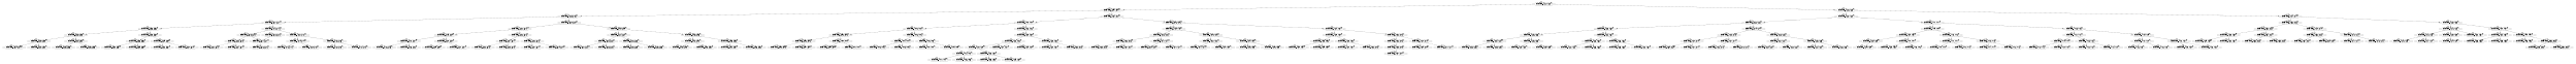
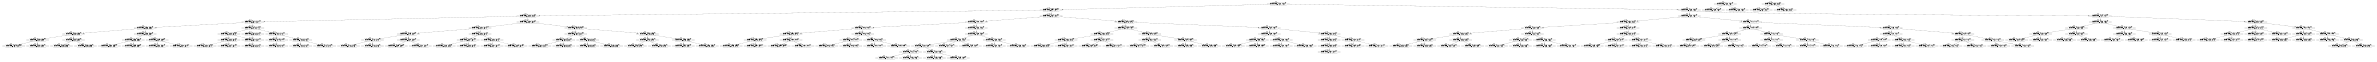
  digraph {
    n1 [label="Node{data=[7612, 7612]}"]
    n2 [label="Node{data=[6994, 6994]}"]
    n3 [label="Node{data=[7828, 7828]}"]
    n4 [label="Node{data=[6785, 6785]}"]
    n5 [label="Node{data=[7324, 7324]}"]
    n6 [label="Node{data=[7687, 7687]}"]
    n7 [label="Node{data=[7844, 7844]}"]
    n8 [label="Node{data=[6611, 6611]}"]
    n9 [label="Node{data=[6820, 6820]}"]
    n10 [label="Node{data=[7010, 7010]}"]
    n11 [label="Node{data=[7596, 7596]}"]
    n12 [label="Node{data=[6556, 6556]}"]
    n13 [label="Node{data=[6748, 6748]}"]
    n14 [label="Node{data=[6812, 6812]}"]
    n15 [label="Node{data=[6929, 6929]}"]
    n16 [label="Node{data=[6552, 6552]}"]
    n17 [label="Node{data=[6560, 6560]}"]
    n18 [label="Node{data=[6615, 6615]}"]
    n19 [label="Node{data=[6781, 6781]}"]
    n20 [label="Node{data=[6550, 6550]}"]
    n21 [label="Node{data=[6554, 6554]}"]
    n22 [label="Node{data=[6558, 6558]}"]
    n23 [label="Node{data=[6609, 6609]}"]
    n24 [label="Node{data=[6549, 6549]}"]
    n25 [label="Node{data=[6551, 6551]}"]
    n26 [label="Node{data=[6553, 6553]}"]
    n27 [label="Node{data=[6555, 6555]}"]
    n28 [label="Node{data=[6557, 6557]}"]
    n29 [label="Node{data=[6559, 6559]}"]
    n30 [label="Node{data=[6561, 6561]}"]
    n31 [label="Node{data=[6610, 6610]}"]
    n32 [label="Node{data=[6613, 6613]}"]
    n33 [label="Node{data=[6617, 6617]}"]
    n34 [label="Node{data=[6779, 6779]}"]
    n35 [label="Node{data=[6783, 6783]}"]
    n36 [label="Node{data=[6612, 6612]}"]
    n37 [label="Node{data=[6614, 6614]}"]
    n38 [label="Node{data=[6616, 6616]}"]
    n39 [label="Node{data=[6618, 6618]}"]
-   n40 [label="Node{data=[6778, 6778]}"]
    n41 [label="Node{data=[6780, 6780]}"]
    n42 [label="Node{data=[6782, 6782]}"]
    n43 [label="Node{data=[6784, 6784]}"]
    n44 [label="Node{data=[6789, 6789]}"]
    n45 [label="Node{data=[6816, 6816]}"]
    n46 [label="Node{data=[6824, 6824]}"]
    n47 [label="Node{data=[6933, 6933]}"]
    n48 [label="Node{data=[6787, 6787]}"]
    n49 [label="Node{data=[6810, 6810]}"]
    n50 [label="Node{data=[6814, 6814]}"]
    n51 [label="Node{data=[6818, 6818]}"]
    n52 [label="Node{data=[6786, 6786]}"]
    n53 [label="Node{data=[6788, 6788]}"]
    n54 [label="Node{data=[6809, 6809]}"]
    n55 [label="Node{data=[6811, 6811]}"]
    n56 [label="Node{data=[6813, 6813]}"]
    n57 [label="Node{data=[6815, 6815]}"]
    n58 [label="Node{data=[6817, 6817]}"]
    n59 [label="Node{data=[6819, 6819]}"]
    n60 [label="Node{data=[6822, 6822]}"]
    n61 [label="Node{data=[6826, 6826]}"]
    n62 [label="Node{data=[6931, 6931]}"]
    n63 [label="Node{data=[6935, 6935]}"]
    n64 [label="Node{data=[6821, 6821]}"]
    n65 [label="Node{data=[6823, 6823]}"]
    n66 [label="Node{data=[6825, 6825]}"]
    n67 [label="Node{data=[6853, 6853]}"]
    n68 [label="Node{data=[6930, 6930]}"]
    n69 [label="Node{data=[6932, 6932]}"]
    n70 [label="Node{data=[6934, 6934]}"]
    n71 [label="Node{data=[6936, 6936]}"]
    n72 [label="Node{data=[7002, 7002]}"]
    n73 [label="Node{data=[7316, 7316]}"]
    n74 [label="Node{data=[7459, 7459]}"]
    n75 [label="Node{data=[7604, 7604]}"]
    n76 [label="Node{data=[6998, 6998]}"]
    n77 [label="Node{data=[7006, 7006]}"]
    n78 [label="Node{data=[7320, 7320]}"]
    n79 [label="Node{data=[6996, 6996]}"]
    n80 [label="Node{data=[7000, 7000]}"]
    n81 [label="Node{data=[7004, 7004]}"]
    n82 [label="Node{data=[7008, 7008]}"]
    n83 [label="Node{data=[6995, 6995]}"]
    n84 [label="Node{data=[6997, 6997]}"]
    n85 [label="Node{data=[6999, 6999]}"]
    n86 [label="Node{data=[7001, 7001]}"]
    n87 [label="Node{data=[7003, 7003]}"]
    n88 [label="Node{data=[7005, 7005]}"]
    n89 [label="Node{data=[7007, 7007]}"]
    n90 [label="Node{data=[7009, 7009]}"]
    n91 [label="Node{data=[7220, 7220]}"]
    n92 [label="Node{data=[7012, 7012]}"]
    n93 [label="Node{data=[7260, 7260]}"]
    n94 [label="Node{data=[7318, 7318]}"]
    n95 [label="Node{data=[7322, 7322]}"]
    n96 [label="Node{data=[7011, 7011]}"]
    n97 [label="Node{data=[7056, 7056]}"]
    n98 [label="Node{data=[7255, 7255]}"]
    n99 [label="Node{data=[7289, 7289]}"]
    n100 [label="Node{data=[7317, 7317]}"]
    n101 [label="Node{data=[7319, 7319]}"]
    n102 [label="Node{data=[7321, 7321]}"]
    n103 [label="Node{data=[7323, 7323]}"]
    n104 [label="Node{data=[7328, 7328]}"]
    n105 [label="Node{data=[7592, 7592]}"]
    n106 [label="Node{data=[7600, 7600]}"]
    n107 [label="Node{data=[7608, 7608]}"]
    n108 [label="Node{data=[7326, 7326]}"]
    n109 [label="Node{data=[7341, 7341]}"]
    n110 [label="Node{data=[7581, 7581]}"]
    n111 [label="Node{data=[7594, 7594]}"]
    n112 [label="Node{data=[7325, 7325]}"]
    n113 [label="Node{data=[7327, 7327]}"]
    n114 [label="Node{data=[7329, 7329]}"]
    n115 [label="Node{data=[7371, 7371]}"]
    n116 [label="Node{data=[7544, 7544]}"]
    n117 [label="Node{data=[7591, 7591]}"]
    n118 [label="Node{data=[7593, 7593]}"]
    n119 [label="Node{data=[7595, 7595]}"]
    n120 [label="Node{data=[7598, 7598]}"]
    n121 [label="Node{data=[7602, 7602]}"]
    n122 [label="Node{data=[7606, 7606]}"]
    n123 [label="Node{data=[7610, 7610]}"]
    n124 [label="Node{data=[7597, 7597]}"]
    n125 [label="Node{data=[7599, 7599]}"]
    n126 [label="Node{data=[7601, 7601]}"]
    n127 [label="Node{data=[7603, 7603]}"]
    n128 [label="Node{data=[7605, 7605]}"]
    n129 [label="Node{data=[7609, 7609]}"]
    n130 [label="Node{data=[7611, 7611]}"]
    n131 [label="Node{data=[7607, 7607]}"]
    n132 [label="Node{data=[7668, 7668]}"]
    n133 [label="Node{data=[7717, 7717]}"]
    n134 [label="Node{data=[7836, 7836]}"]
    n135 [label="Node{data=[7852, 7852]}"]
    n136 [label="Node{data=[7660, 7660]}"]
    n137 [label="Node{data=[7679, 7679]}"]
    n138 [label="Node{data=[7709, 7709]}"]
    n139 [label="Node{data=[7725, 7725]}"]
    n140 [label="Node{data=[7656, 7656]}"]
    n141 [label="Node{data=[7664, 7664]}"]
    n142 [label="Node{data=[7675, 7675]}"]
-   n143 [label="Node{data=[7683, 7683]}"]
    n144 [label="Node{data=[7654, 7654]}"]
    n145 [label="Node{data=[7658, 7658]}"]
    n146 [label="Node{data=[7662, 7662]}"]
    n147 [label="Node{data=[7666, 7666]}"]
    n148 [label="Node{data=[7653, 7653]}"]
    n149 [label="Node{data=[7655, 7655]}"]
    n150 [label="Node{data=[7657, 7657]}"]
    n151 [label="Node{data=[7659, 7659]}"]
    n152 [label="Node{data=[7661, 7661]}"]
    n153 [label="Node{data=[7663, 7663]}"]
    n154 [label="Node{data=[7665, 7665]}"]
    n155 [label="Node{data=[7667, 7667]}"]
    n156 [label="Node{data=[7670, 7670]}"]
    n157 [label="Node{data=[7677, 7677]}"]
    n158 [label="Node{data=[7681, 7681]}"]
    n159 [label="Node{data=[7685, 7685]}"]
    n160 [label="Node{data=[7669, 7669]}"]
    n161 [label="Node{data=[7671, 7671]}"]
    n162 [label="Node{data=[7676, 7676]}"]
    n163 [label="Node{data=[7678, 7678]}"]
    n164 [label="Node{data=[7680, 7680]}"]
    n165 [label="Node{data=[7682, 7682]}"]
    n166 [label="Node{data=[7684, 7684]}"]
    n167 [label="Node{data=[7686, 7686]}"]
    n168 [label="Node{data=[7691, 7691]}"]
    n169 [label="Node{data=[7713, 7713]}"]
    n170 [label="Node{data=[7721, 7721]}"]
    n171 [label="Node{data=[7729, 7729]}"]
    n172 [label="Node{data=[7689, 7689]}"]
    n173 [label="Node{data=[7707, 7707]}"]
    n174 [label="Node{data=[7711, 7711]}"]
    n175 [label="Node{data=[7715, 7715]}"]
    n176 [label="Node{data=[7690, 7690]}"]
    n177 [label="Node{data=[7692, 7692]}"]
    n178 [label="Node{data=[7708, 7708]}"]
    n179 [label="Node{data=[7710, 7710]}"]
    n180 [label="Node{data=[7712, 7712]}"]
    n181 [label="Node{data=[7714, 7714]}"]
    n182 [label="Node{data=[7716, 7716]}"]
    n183 [label="Node{data=[7719, 7719]}"]
    n184 [label="Node{data=[7723, 7723]}"]
    n185 [label="Node{data=[7727, 7727]}"]
    n186 [label="Node{data=[7731, 7731]}"]
    n187 [label="Node{data=[7718, 7718]}"]
    n188 [label="Node{data=[7720, 7720]}"]
    n189 [label="Node{data=[7722, 7722]}"]
    n190 [label="Node{data=[7724, 7724]}"]
    n191 [label="Node{data=[7726, 7726]}"]
    n192 [label="Node{data=[7728, 7728]}"]
    n193 [label="Node{data=[7730, 7730]}"]
    n194 [label="Node{data=[7732, 7732]}"]
    n195 [label="Node{data=[7832, 7832]}"]
    n196 [label="Node{data=[7840, 7840]}"]
    n197 [label="Node{data=[7848, 7848]}"]
    n198 [label="Node{data=[7927, 7927]}"]
    n199 [label="Node{data=[7830, 7830]}"]
    n200 [label="Node{data=[7834, 7834]}"]
    n201 [label="Node{data=[7838, 7838]}"]
    n202 [label="Node{data=[7842, 7842]}"]
    n203 [label="Node{data=[7829, 7829]}"]
    n204 [label="Node{data=[7831, 7831]}"]
    n205 [label="Node{data=[7833, 7833]}"]
    n206 [label="Node{data=[7835, 7835]}"]
    n207 [label="Node{data=[7837, 7837]}"]
    n208 [label="Node{data=[7839, 7839]}"]
    n209 [label="Node{data=[7841, 7841]}"]
    n210 [label="Node{data=[7843, 7843]}"]
    n211 [label="Node{data=[7846, 7846]}"]
    n212 [label="Node{data=[7850, 7850]}"]
    n213 [label="Node{data=[7851, 7851]}"]
    n214 [label="Node{data=[7854, 7854]}"]
    n215 [label="Node{data=[7997, 7997]}"]
    n216 [label="Node{data=[7845, 7845]}"]
    n217 [label="Node{data=[7847, 7847]}"]
    n218 [label="Node{data=[7849, 7849]}"]
    n219 [label="Node{data=[7853, 7853]}"]
    n220 [label="Node{data=[7855, 7855]}"]
    n221 [label="Node{data=[7956, 7956]}"]
    n222 [label="Node{data=[8033, 8033]}"]
    n223 [label="Node{data=[8023, 8023]}"]
    n224 [label="Node{data=[8052, 8052]}"]
    n1 -> n2
    n1 -> n3
    n2 -> n4
    n2 -> n5
    n3 -> n6
    n3 -> n7
    n4 -> n8
    n4 -> n9
    n5 -> n10
    n5 -> n11
    n6 -> n132
    n6 -> n133
    n7 -> n134
    n7 -> n135
    n8 -> n12
    n8 -> n13
    n9 -> n14
    n9 -> n15
    n10 -> n72
    n10 -> n73
    n11 -> n74
    n11 -> n75
    n12 -> n16
    n12 -> n17
    n13 -> n18
    n13 -> n19
    n14 -> n44
    n14 -> n45
    n15 -> n46
    n15 -> n47
    n16 -> n20
    n16 -> n21
    n17 -> n22
    n17 -> n23
    n18 -> n32
    n18 -> n33
    n19 -> n34
    n19 -> n35
    n20 -> n24
    n20 -> n25
    n21 -> n26
    n21 -> n27
    n22 -> n28
    n22 -> n29
    n23 -> n30
    n23 -> n31
    n32 -> n36
    n32 -> n37
    n33 -> n38
-   n34 -> n40
    n34 -> n41
    n35 -> n42
    n35 -> n43
    n39 -> n33
    n44 -> n48
    n44 -> n49
    n45 -> n50
    n45 -> n51
    n46 -> n60
    n46 -> n61
    n47 -> n62
    n47 -> n63
    n48 -> n52
    n48 -> n53
    n49 -> n54
    n49 -> n55
    n50 -> n56
    n50 -> n57
    n51 -> n58
    n51 -> n59
    n60 -> n64
    n60 -> n65
    n61 -> n66
    n61 -> n67
    n62 -> n68
    n62 -> n69
    n63 -> n70
    n63 -> n71
    n72 -> n76
    n72 -> n77
    n73 -> n78
    n74 -> n104
    n74 -> n105
    n75 -> n106
    n75 -> n107
    n76 -> n79
    n76 -> n80
    n77 -> n81
    n77 -> n82
    n78 -> n94
    n78 -> n95
    n79 -> n83
    n79 -> n84
    n80 -> n85
    n80 -> n86
    n81 -> n87
    n81 -> n88
    n82 -> n89
    n82 -> n90
    n91 -> n92
    n91 -> n93
    n92 -> n96
    n92 -> n97
    n93 -> n98
    n93 -> n99
    n94 -> n91
    n94 -> n100
    n94 -> n101
    n95 -> n102
    n95 -> n103
    n104 -> n108
    n104 -> n109
    n105 -> n110
    n105 -> n111
    n106 -> n120
    n106 -> n121
    n107 -> n122
    n107 -> n123
    n108 -> n112
    n108 -> n113
    n109 -> n114
    n109 -> n115
    n110 -> n116
    n110 -> n117
    n111 -> n118
    n111 -> n119
    n120 -> n124
    n120 -> n125
    n121 -> n126
    n121 -> n127
    n122 -> n128
    n123 -> n129
    n123 -> n130
    n128 -> n131
    n132 -> n136
    n132 -> n137
    n133 -> n138
    n133 -> n139
    n134 -> n195
    n134 -> n196
    n135 -> n197
    n135 -> n198
    n136 -> n140
    n136 -> n141
    n137 -> n142
-   n137 -> n143
    n138 -> n168
    n138 -> n169
    n139 -> n170
    n139 -> n171
    n140 -> n144
    n140 -> n145
    n141 -> n146
    n141 -> n147
    n142 -> n156
    n142 -> n157
-   n143 -> n158
-   n143 -> n159
    n144 -> n148
    n144 -> n149
    n145 -> n150
    n145 -> n151
    n146 -> n152
    n146 -> n153
    n147 -> n154
    n147 -> n155
    n156 -> n160
    n156 -> n161
    n157 -> n162
    n157 -> n163
    n158 -> n164
    n158 -> n165
    n159 -> n166
    n159 -> n167
    n168 -> n172
    n168 -> n173
    n169 -> n174
    n169 -> n175
    n170 -> n183
    n170 -> n184
    n171 -> n185
    n171 -> n186
    n172 -> n176
    n173 -> n177
    n173 -> n178
    n174 -> n179
    n174 -> n180
    n175 -> n181
    n175 -> n182
    n183 -> n187
    n183 -> n188
    n184 -> n189
    n184 -> n190
    n185 -> n191
    n185 -> n192
    n186 -> n193
    n186 -> n194
    n195 -> n199
    n195 -> n200
    n196 -> n201
    n196 -> n202
    n197 -> n211
    n197 -> n212
    n197 -> n213
    n198 -> n214
    n198 -> n215
    n199 -> n203
    n199 -> n204
    n200 -> n205
    n200 -> n206
    n201 -> n207
    n201 -> n208
    n202 -> n209
    n202 -> n210
    n211 -> n216
    n211 -> n217
    n212 -> n218
    n214 -> n219
    n214 -> n220
    n215 -> n221
    n215 -> n222
    n222 -> n223
    n222 -> n224
  }
